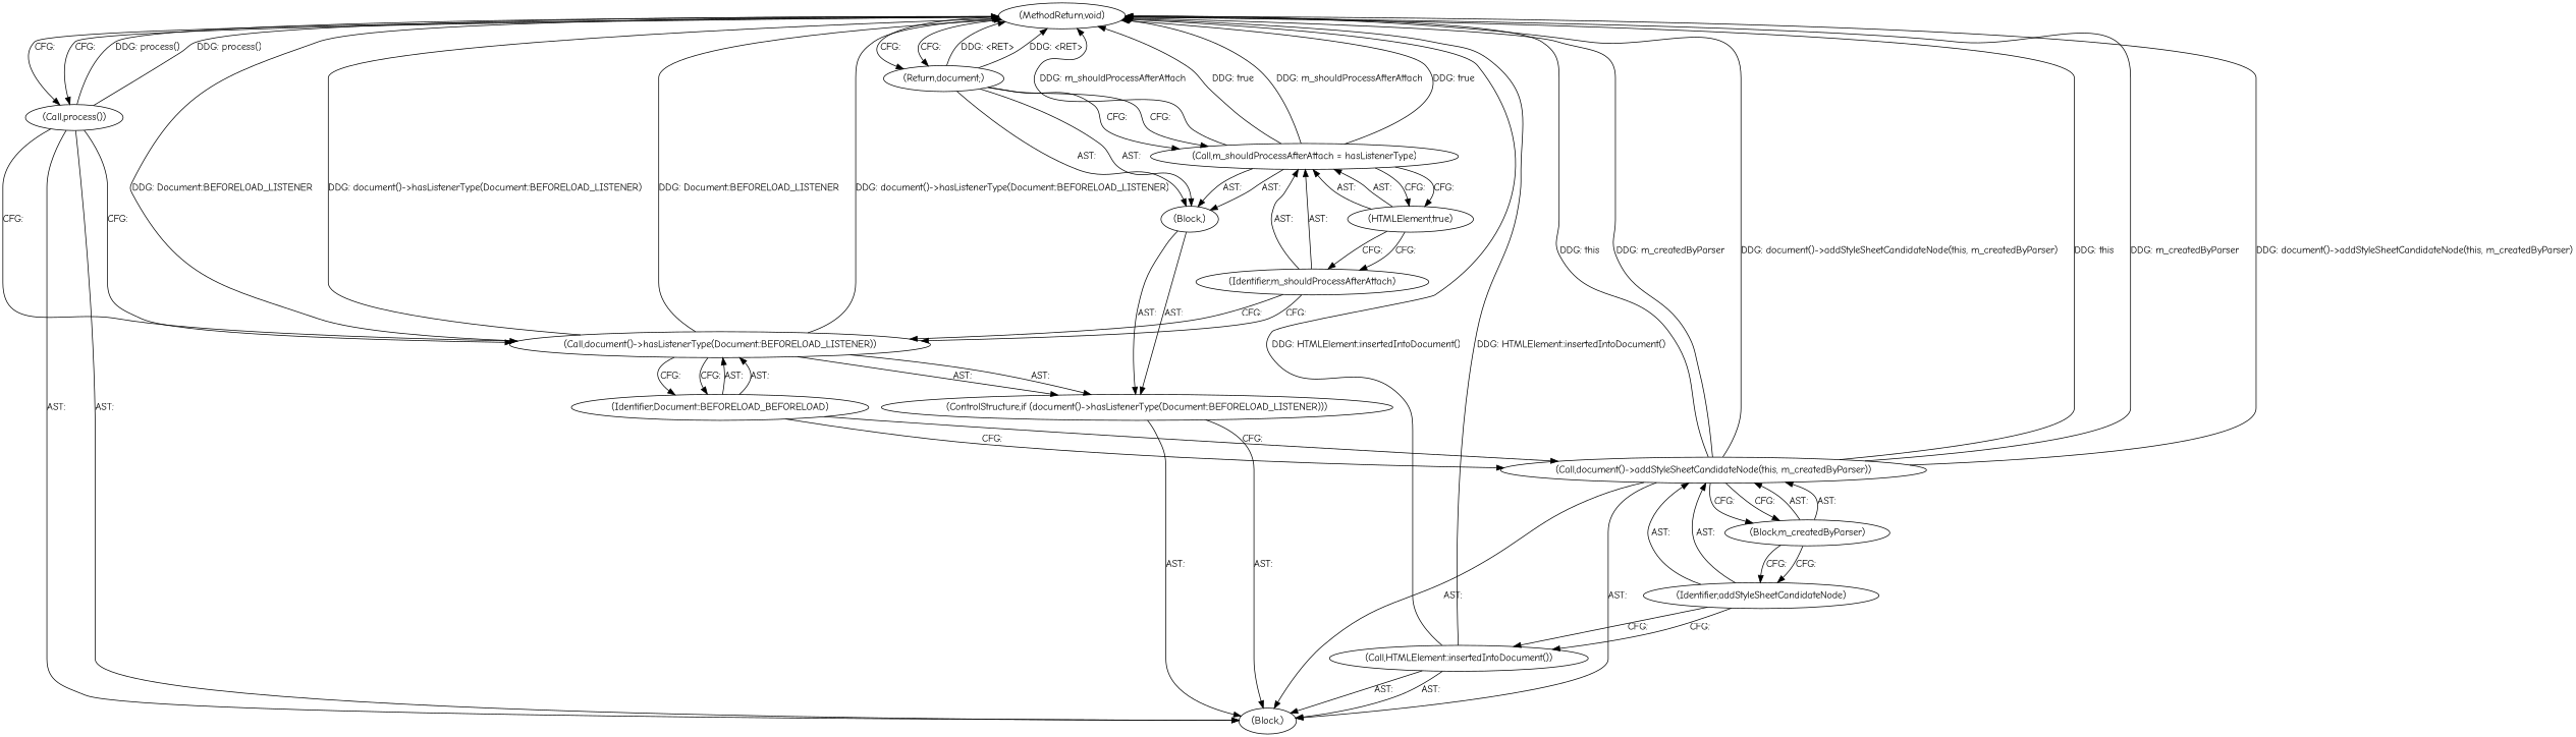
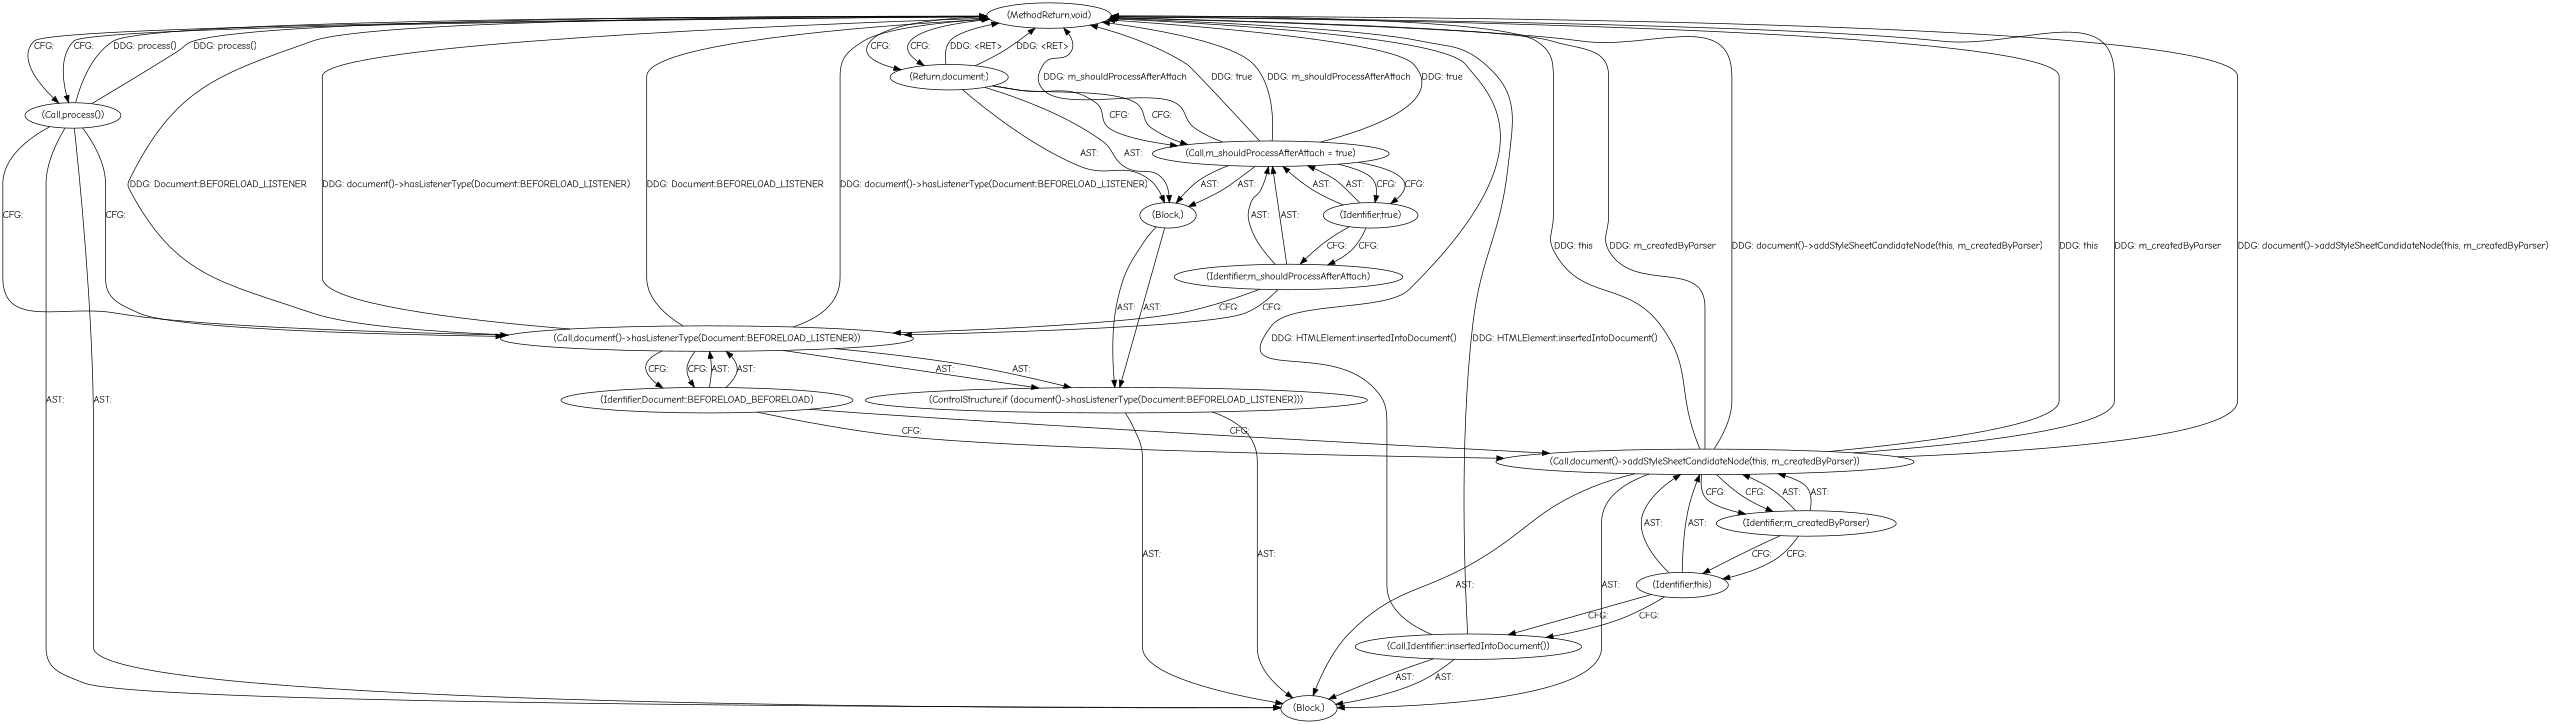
  digraph {
    fontname="Comic Neue"
    node [fontname="Comic Neue"]
    edge [fontname="Comic Neue"]
    n1 [label="(MethodReturn,void)"]
    n2 [label="(Call,process())"]
    n3 [label="(Return,document;)"]
    n4 [label="(Block,)"]
    n5 [label="(Call,document()->hasListenerType(Document::BEFORELOAD_LISTENER))"]
    n6 [label="(Block,)"]
-   n7 [label="(Call,m_shouldProcessAfterAttach = hasListenerType)"]
+   n7 [label="(Call,m_shouldProcessAfterAttach = true)"]
    n8 [label="(Identifier,Document::BEFORELOAD_BEFORELOAD)"]
    n9 [label="(ControlStructure,if (document()->hasListenerType(Document::BEFORELOAD_LISTENER)))"]
-   n10 [label="(Call,HTMLElement::insertedIntoDocument())"]
-   n11 [label="(Identifier,addStyleSheetCandidateNode)"]
+   n10 [label="(Call,Identifier::insertedIntoDocument())"]
+   n11 [label="(Identifier,this)"]
    n12 [label="(Call,document()->addStyleSheetCandidateNode(this, m_createdByParser))"]
-   n13 [label="(Block,m_createdByParser)"]
-   n14 [label="(HTMLElement,true)"]
+   n13 [label="(Identifier,m_createdByParser)"]
+   n14 [label="(Identifier,true)"]
    n15 [label="(Identifier,m_shouldProcessAfterAttach)"]
    n1 -> n2 [label="CFG: "]
    n1 -> n2 [label="CFG: "]
    n1 -> n3 [label="CFG: "]
    n1 -> n3 [label="CFG: "]
    n2 -> n1 [label="DDG: process()"]
    n2 -> n1 [label="DDG: process()"]
    n2 -> n4 [label="AST: "]
    n2 -> n4 [label="AST: "]
    n2 -> n5 [label="CFG: "]
    n2 -> n5 [label="CFG: "]
    n3 -> n1 [label="DDG: <RET>"]
    n3 -> n1 [label="DDG: <RET>"]
    n3 -> n6 [label="AST: "]
    n3 -> n6 [label="AST: "]
    n3 -> n7 [label="CFG: "]
    n3 -> n7 [label="CFG: "]
    n5 -> n1 [label="DDG: Document::BEFORELOAD_LISTENER"]
    n5 -> n1 [label="DDG: document()->hasListenerType(Document::BEFORELOAD_LISTENER)"]
    n5 -> n1 [label="DDG: Document::BEFORELOAD_LISTENER"]
    n5 -> n1 [label="DDG: document()->hasListenerType(Document::BEFORELOAD_LISTENER)"]
    n5 -> n8 [label="CFG: "]
    n5 -> n8 [label="CFG: "]
    n5 -> n9 [label="AST: "]
    n5 -> n9 [label="AST: "]
    n6 -> n9 [label="AST: "]
    n6 -> n9 [label="AST: "]
    n7 -> n1 [label="DDG: m_shouldProcessAfterAttach"]
    n7 -> n1 [label="DDG: true"]
    n7 -> n1 [label="DDG: m_shouldProcessAfterAttach"]
    n7 -> n1 [label="DDG: true"]
    n7 -> n6 [label="AST: "]
    n7 -> n6 [label="AST: "]
    n7 -> n14 [label="CFG: "]
    n7 -> n14 [label="CFG: "]
    n8 -> n5 [label="AST: "]
    n8 -> n5 [label="AST: "]
    n8 -> n12 [label="CFG: "]
    n8 -> n12 [label="CFG: "]
    n9 -> n4 [label="AST: "]
    n9 -> n4 [label="AST: "]
    n10 -> n1 [label="DDG: HTMLElement::insertedIntoDocument()"]
    n10 -> n1 [label="DDG: HTMLElement::insertedIntoDocument()"]
    n10 -> n4 [label="AST: "]
    n10 -> n4 [label="AST: "]
    n11 -> n10 [label="CFG: "]
    n11 -> n10 [label="CFG: "]
    n11 -> n12 [label="AST: "]
    n11 -> n12 [label="AST: "]
    n12 -> n1 [label="DDG: this"]
    n12 -> n1 [label="DDG: m_createdByParser"]
    n12 -> n1 [label="DDG: document()->addStyleSheetCandidateNode(this, m_createdByParser)"]
    n12 -> n1 [label="DDG: this"]
    n12 -> n1 [label="DDG: m_createdByParser"]
    n12 -> n1 [label="DDG: document()->addStyleSheetCandidateNode(this, m_createdByParser)"]
    n12 -> n4 [label="AST: "]
    n12 -> n4 [label="AST: "]
    n12 -> n13 [label="CFG: "]
    n12 -> n13 [label="CFG: "]
    n13 -> n11 [label="CFG: "]
    n13 -> n11 [label="CFG: "]
    n13 -> n12 [label="AST: "]
    n13 -> n12 [label="AST: "]
    n14 -> n7 [label="AST: "]
    n14 -> n7 [label="AST: "]
    n14 -> n15 [label="CFG: "]
    n14 -> n15 [label="CFG: "]
    n15 -> n5 [label="CFG: "]
    n15 -> n5 [label="CFG: "]
    n15 -> n7 [label="AST: "]
    n15 -> n7 [label="AST: "]
  }
